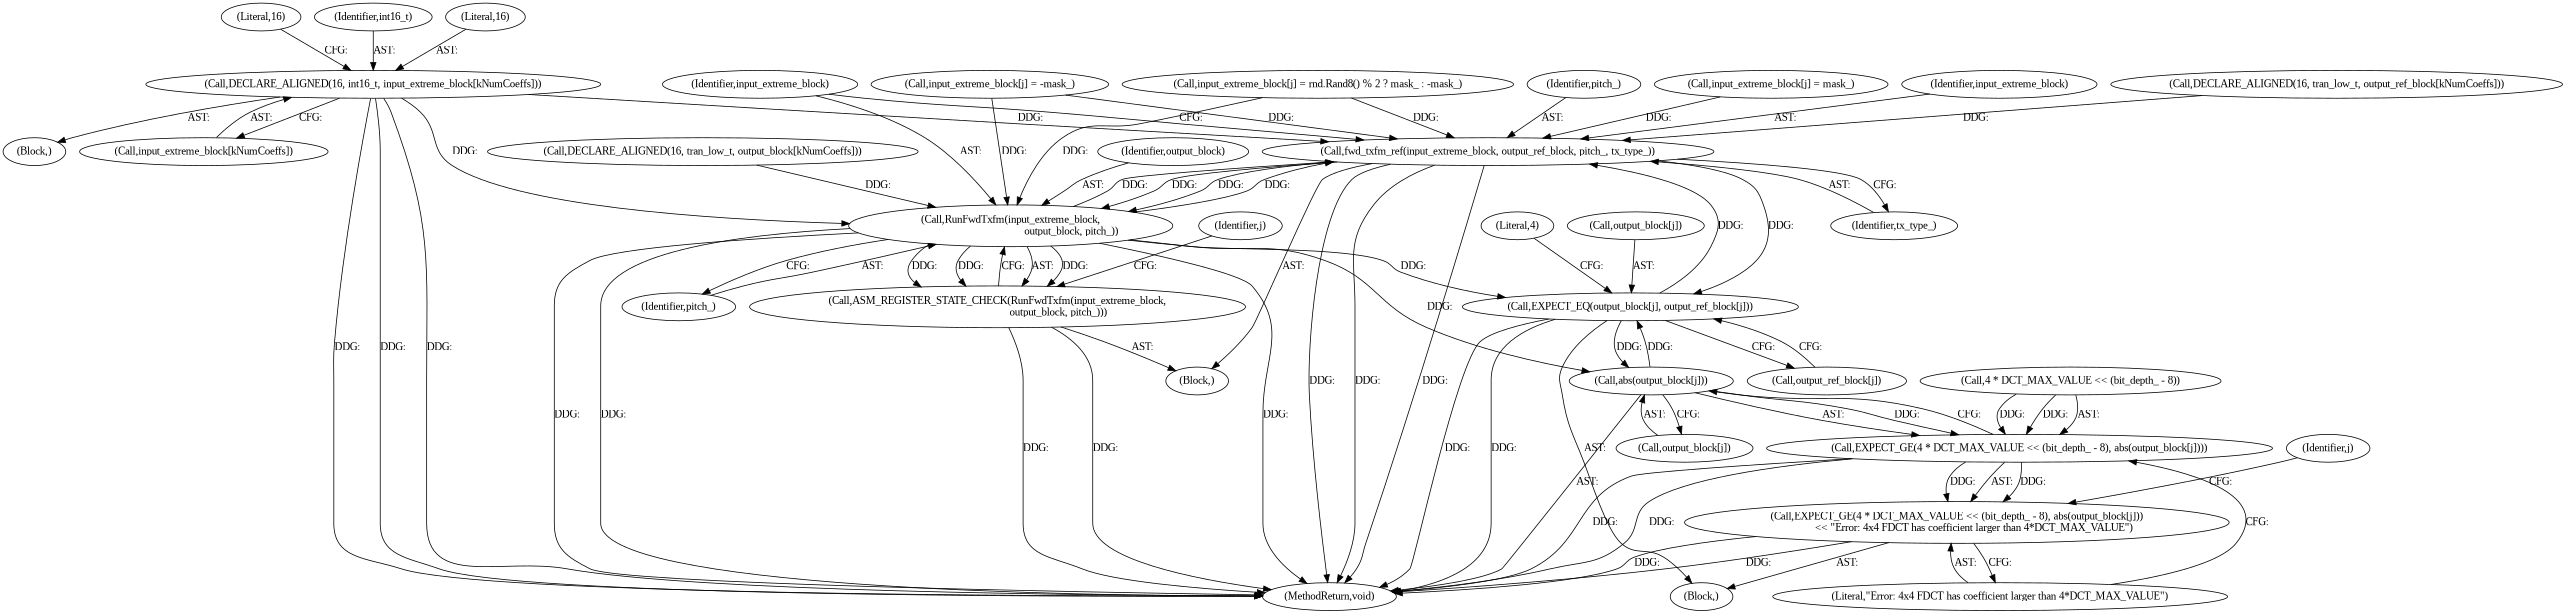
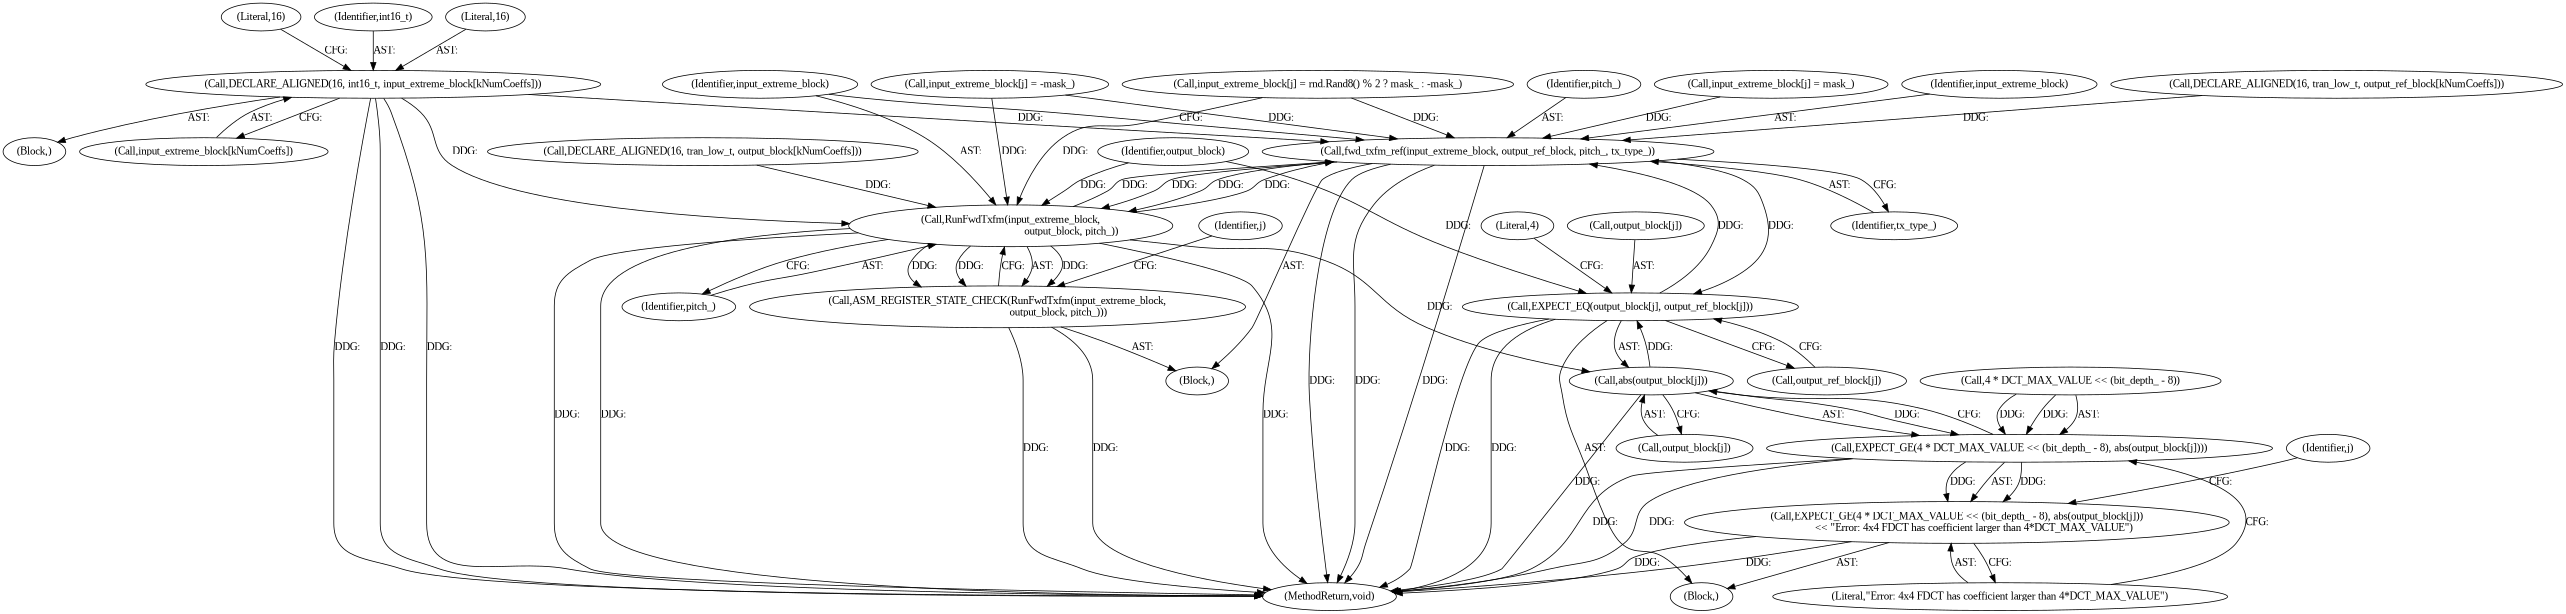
  digraph {
    fontname="Liberation Serif"
    node [fontname="Liberation Serif"]
    edge [fontname="Liberation Serif"]
    n1 [label="(Call,DECLARE_ALIGNED(16, int16_t, input_extreme_block[kNumCoeffs]))"]
    n2 [label="(Call,fwd_txfm_ref(input_extreme_block, output_ref_block, pitch_, tx_type_))"]
    n3 [label="(Call,RunFwdTxfm(input_extreme_block,\n                                          output_block, pitch_))"]
    n4 [label="(Block,)"]
    n5 [label="(Call,input_extreme_block[kNumCoeffs])"]
    n6 [label="(MethodReturn,void)"]
    n7 [label="(Call,EXPECT_EQ(output_block[j], output_ref_block[j]))"]
    n8 [label="(Identifier,tx_type_)"]
    n9 [label="(Block,)"]
    n10 [label="(Call,ASM_REGISTER_STATE_CHECK(RunFwdTxfm(input_extreme_block,\n                                          output_block, pitch_)))"]
    n11 [label="(Call,abs(output_block[j]))"]
    n12 [label="(Identifier,pitch_)"]
    n13 [label="(Block,)"]
    n14 [label="(Call,output_ref_block[j])"]
    n15 [label="(Call,EXPECT_GE(4 * DCT_MAX_VALUE << (bit_depth_ - 8), abs(output_block[j])))"]
    n16 [label="(Call,output_block[j])"]
    n17 [label="(Call,EXPECT_GE(4 * DCT_MAX_VALUE << (bit_depth_ - 8), abs(output_block[j]))\n            << \"Error: 4x4 FDCT has coefficient larger than 4*DCT_MAX_VALUE\")"]
    n18 [label="(Literal,\"Error: 4x4 FDCT has coefficient larger than 4*DCT_MAX_VALUE\")"]
    n19 [label="(Call,input_extreme_block[j] = mask_)"]
    n20 [label="(Identifier,output_block)"]
    n21 [label="(Literal,16)"]
    n22 [label="(Identifier,j)"]
    n23 [label="(Call,input_extreme_block[j] = -mask_)"]
    n24 [label="(Call,4 * DCT_MAX_VALUE << (bit_depth_ - 8))"]
    n25 [label="(Identifier,int16_t)"]
    n26 [label="(Literal,4)"]
    n27 [label="(Identifier,input_extreme_block)"]
    n28 [label="(Identifier,input_extreme_block)"]
    n29 [label="(Call,output_block[j])"]
    n30 [label="(Call,DECLARE_ALIGNED(16, tran_low_t, output_block[kNumCoeffs]))"]
    n31 [label="(Call,DECLARE_ALIGNED(16, tran_low_t, output_ref_block[kNumCoeffs]))"]
    n32 [label="(Call,input_extreme_block[j] = rnd.Rand8() % 2 ? mask_ : -mask_)"]
    n33 [label="(Identifier,j)"]
    n34 [label="(Literal,16)"]
    n35 [label="(Identifier,pitch_)"]
    n1 -> n2 [label="DDG: "]
    n1 -> n3 [label="DDG: "]
    n1 -> n4 [label="AST: "]
    n1 -> n5 [label="CFG: "]
    n1 -> n6 [label="DDG: "]
    n1 -> n6 [label="DDG: "]
    n1 -> n6 [label="DDG: "]
    n2 -> n3 [label="DDG: "]
    n2 -> n3 [label="DDG: "]
    n2 -> n6 [label="DDG: "]
    n2 -> n6 [label="DDG: "]
    n2 -> n6 [label="DDG: "]
    n2 -> n7 [label="DDG: "]
    n2 -> n8 [label="CFG: "]
    n2 -> n9 [label="AST: "]
    n3 -> n2 [label="DDG: "]
    n3 -> n2 [label="DDG: "]
    n3 -> n6 [label="DDG: "]
    n3 -> n6 [label="DDG: "]
    n3 -> n6 [label="DDG: "]
-   n3 -> n7 [label="DDG: "]
+   n20 -> n7 [label="DDG: "]
    n3 -> n10 [label="AST: "]
    n3 -> n10 [label="DDG: "]
    n3 -> n10 [label="DDG: "]
    n3 -> n10 [label="DDG: "]
    n3 -> n11 [label="DDG: "]
    n3 -> n12 [label="CFG: "]
    n5 -> n1 [label="AST: "]
    n7 -> n2 [label="DDG: "]
    n7 -> n6 [label="DDG: "]
    n7 -> n6 [label="DDG: "]
-   n7 -> n11 [label="DDG: "]
+   n7 -> n11 [label="AST: "]
    n7 -> n13 [label="AST: "]
    n7 -> n14 [label="CFG: "]
    n8 -> n2 [label="AST: "]
    n10 -> n3 [label="CFG: "]
    n10 -> n6 [label="DDG: "]
    n10 -> n6 [label="DDG: "]
    n10 -> n9 [label="AST: "]
-   n11 -> n6 [label="AST: "]
+   n11 -> n6 [label="DDG: "]
    n11 -> n7 [label="DDG: "]
    n11 -> n15 [label="AST: "]
    n11 -> n15 [label="DDG: "]
    n11 -> n16 [label="CFG: "]
    n12 -> n3 [label="AST: "]
    n14 -> n7 [label="CFG: "]
    n15 -> n6 [label="DDG: "]
    n15 -> n6 [label="DDG: "]
    n15 -> n11 [label="CFG: "]
    n15 -> n17 [label="AST: "]
    n15 -> n17 [label="DDG: "]
    n15 -> n17 [label="DDG: "]
    n16 -> n11 [label="AST: "]
    n17 -> n6 [label="DDG: "]
    n17 -> n6 [label="DDG: "]
    n17 -> n13 [label="AST: "]
    n17 -> n18 [label="CFG: "]
    n18 -> n15 [label="CFG: "]
    n18 -> n17 [label="AST: "]
    n19 -> n2 [label="DDG: "]
-   n20 -> n3 [label="AST: "]
+   n20 -> n3 [label="DDG: "]
    n21 -> n1 [label="CFG: "]
    n22 -> n10 [label="CFG: "]
    n23 -> n2 [label="DDG: "]
    n23 -> n3 [label="DDG: "]
    n24 -> n15 [label="AST: "]
    n24 -> n15 [label="DDG: "]
    n24 -> n15 [label="DDG: "]
    n25 -> n1 [label="AST: "]
    n26 -> n7 [label="CFG: "]
    n27 -> n2 [label="CFG: "]
    n27 -> n3 [label="AST: "]
    n28 -> n2 [label="AST: "]
    n29 -> n7 [label="AST: "]
    n30 -> n3 [label="DDG: "]
    n31 -> n2 [label="DDG: "]
    n32 -> n2 [label="DDG: "]
    n32 -> n3 [label="DDG: "]
    n33 -> n17 [label="CFG: "]
    n34 -> n1 [label="AST: "]
    n35 -> n2 [label="AST: "]
  }
